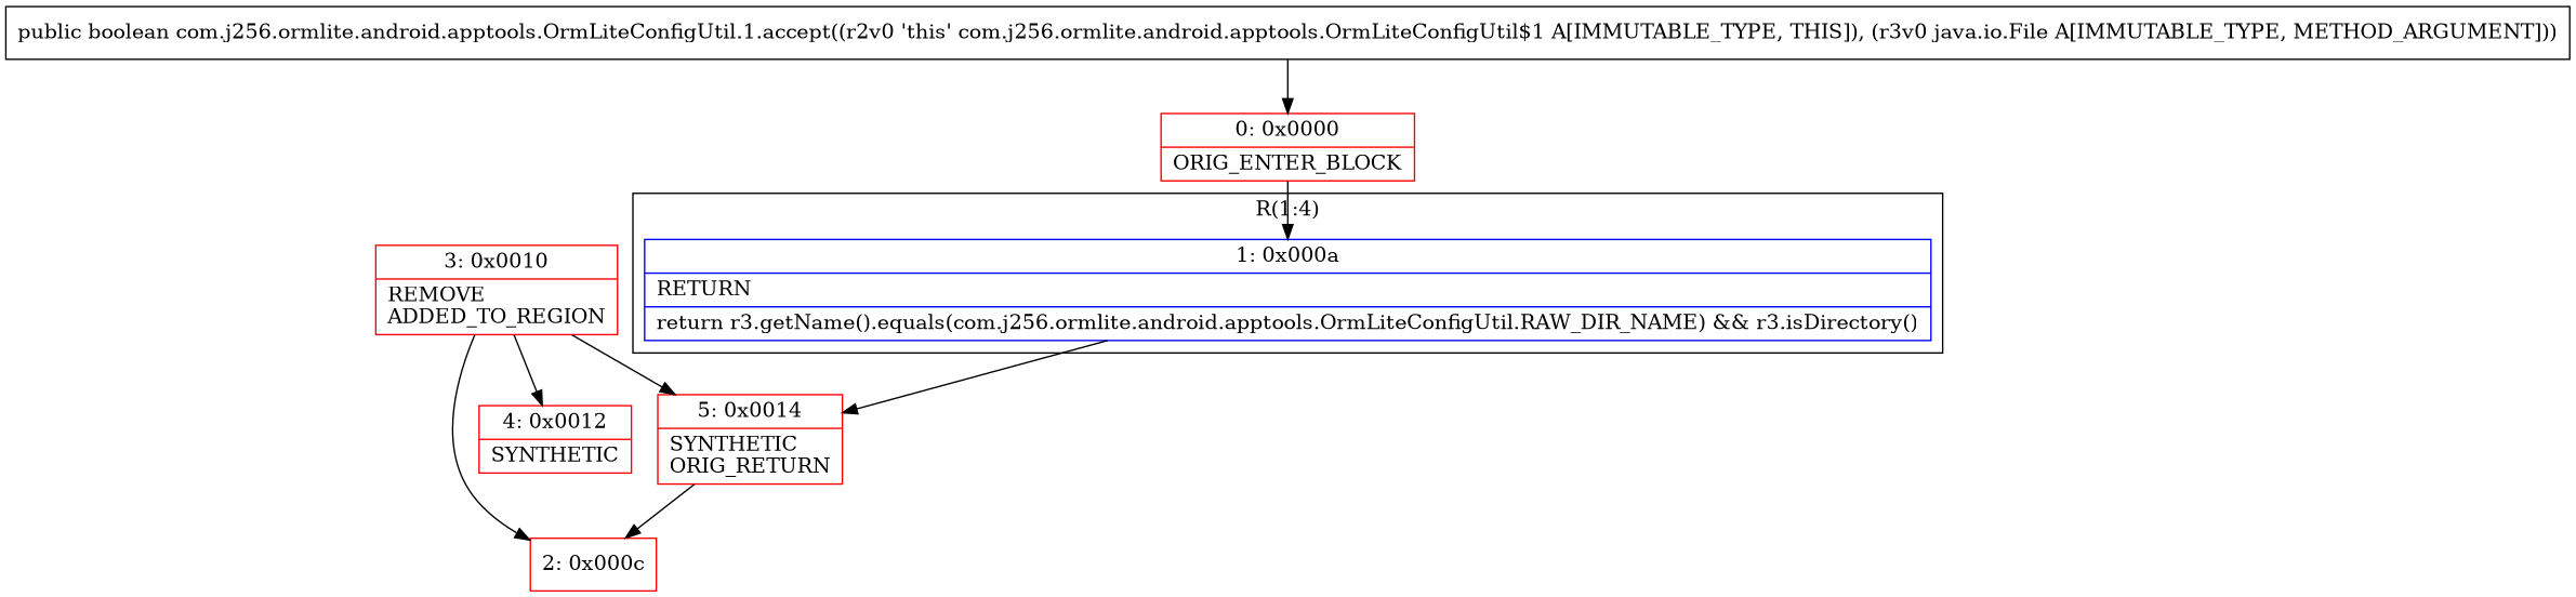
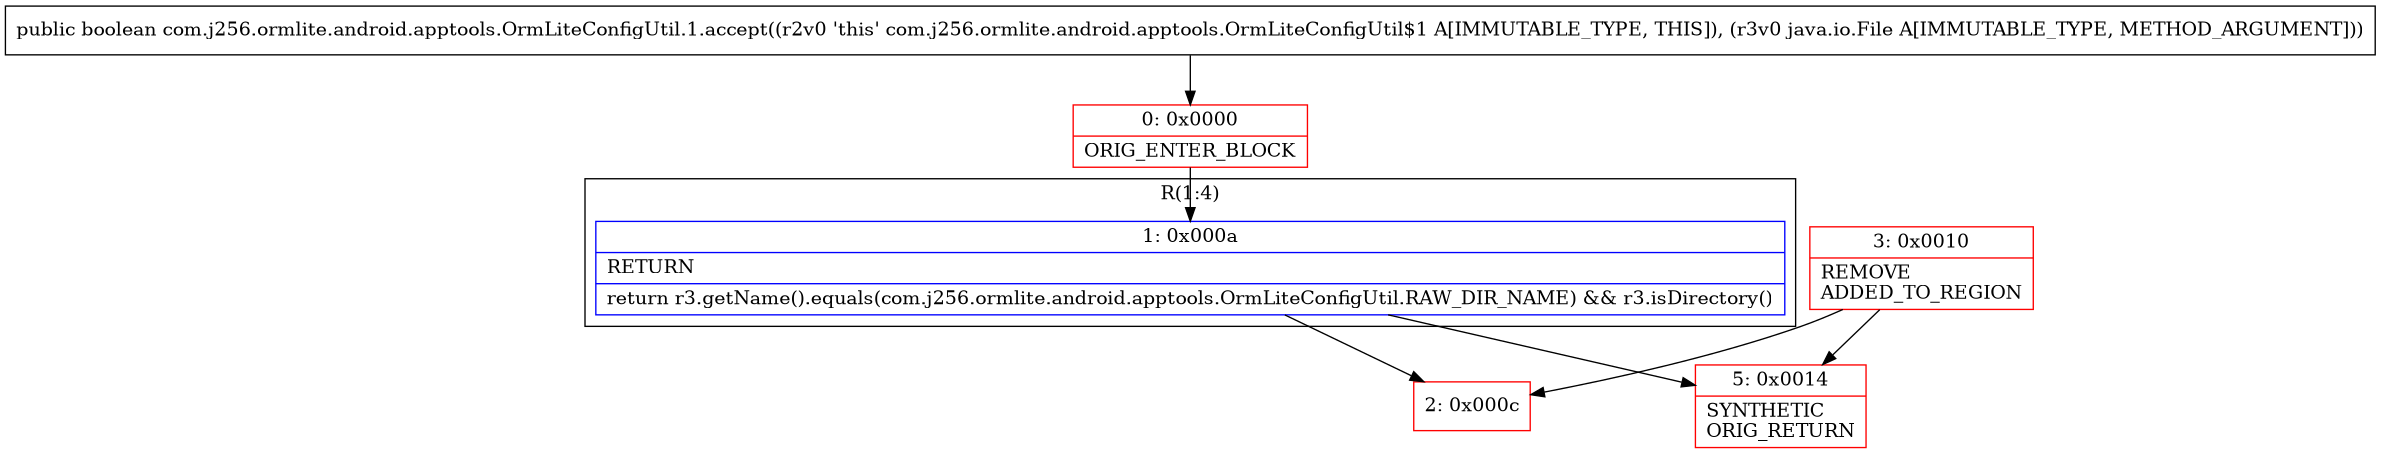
  digraph {
    node [color=red shape=record]
    n1 [color=blue label="{1\:\ 0x000a|RETURN\l|return r3.getName().equals(com.j256.ormlite.android.apptools.OrmLiteConfigUtil.RAW_DIR_NAME) && r3.isDirectory()\l}"]
    n2 [label="{2\:\ 0x000c}"]
    n3 [label="{5\:\ 0x0014|SYNTHETIC\lORIG_RETURN\l}"]
    n4 [label="{0\:\ 0x0000|ORIG_ENTER_BLOCK\l}"]
    n5 [label="{3\:\ 0x0010|REMOVE\lADDED_TO_REGION\l}"]
-   n6 [label="{4\:\ 0x0012|SYNTHETIC\l}"]
    n7 [label="{public boolean com.j256.ormlite.android.apptools.OrmLiteConfigUtil.1.accept((r2v0 'this' com.j256.ormlite.android.apptools.OrmLiteConfigUtil$1 A[IMMUTABLE_TYPE, THIS]), (r3v0 java.io.File A[IMMUTABLE_TYPE, METHOD_ARGUMENT])) }" color=""]
    subgraph cluster_1 {
      label="R(1:4)"
      n1
    }
-   n3 -> n2
+   n1 -> n2
    n1 -> n3
    n4 -> n1
    n5 -> n2
    n5 -> n3
-   n5 -> n6
    n7 -> n4
  }
